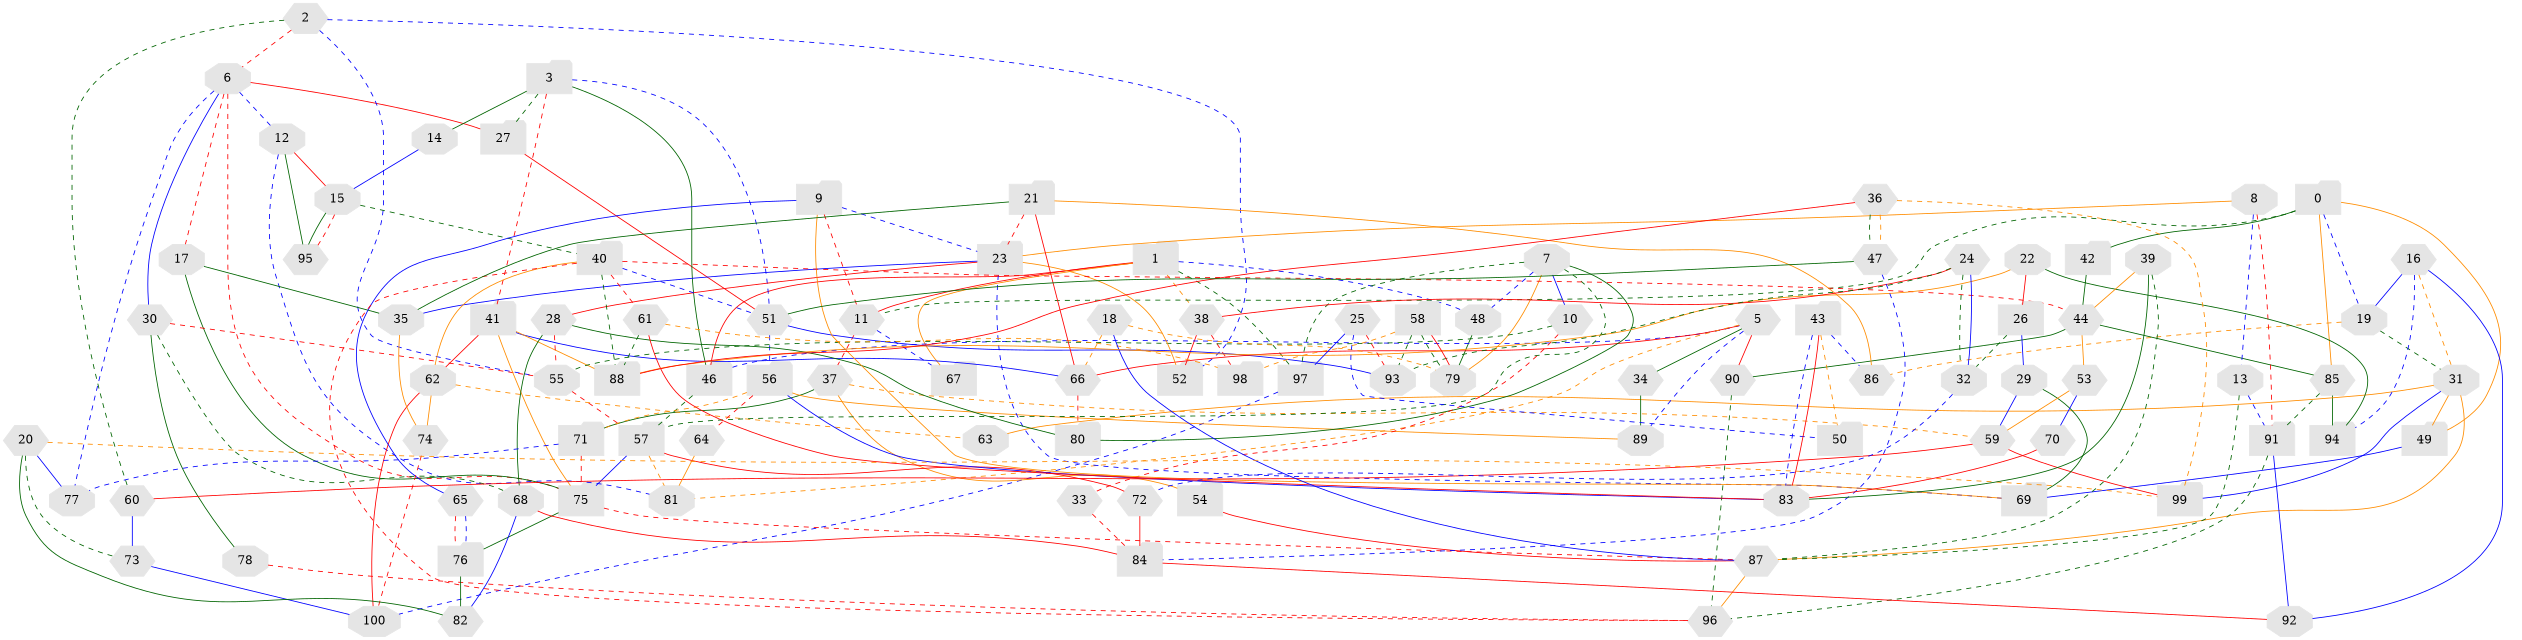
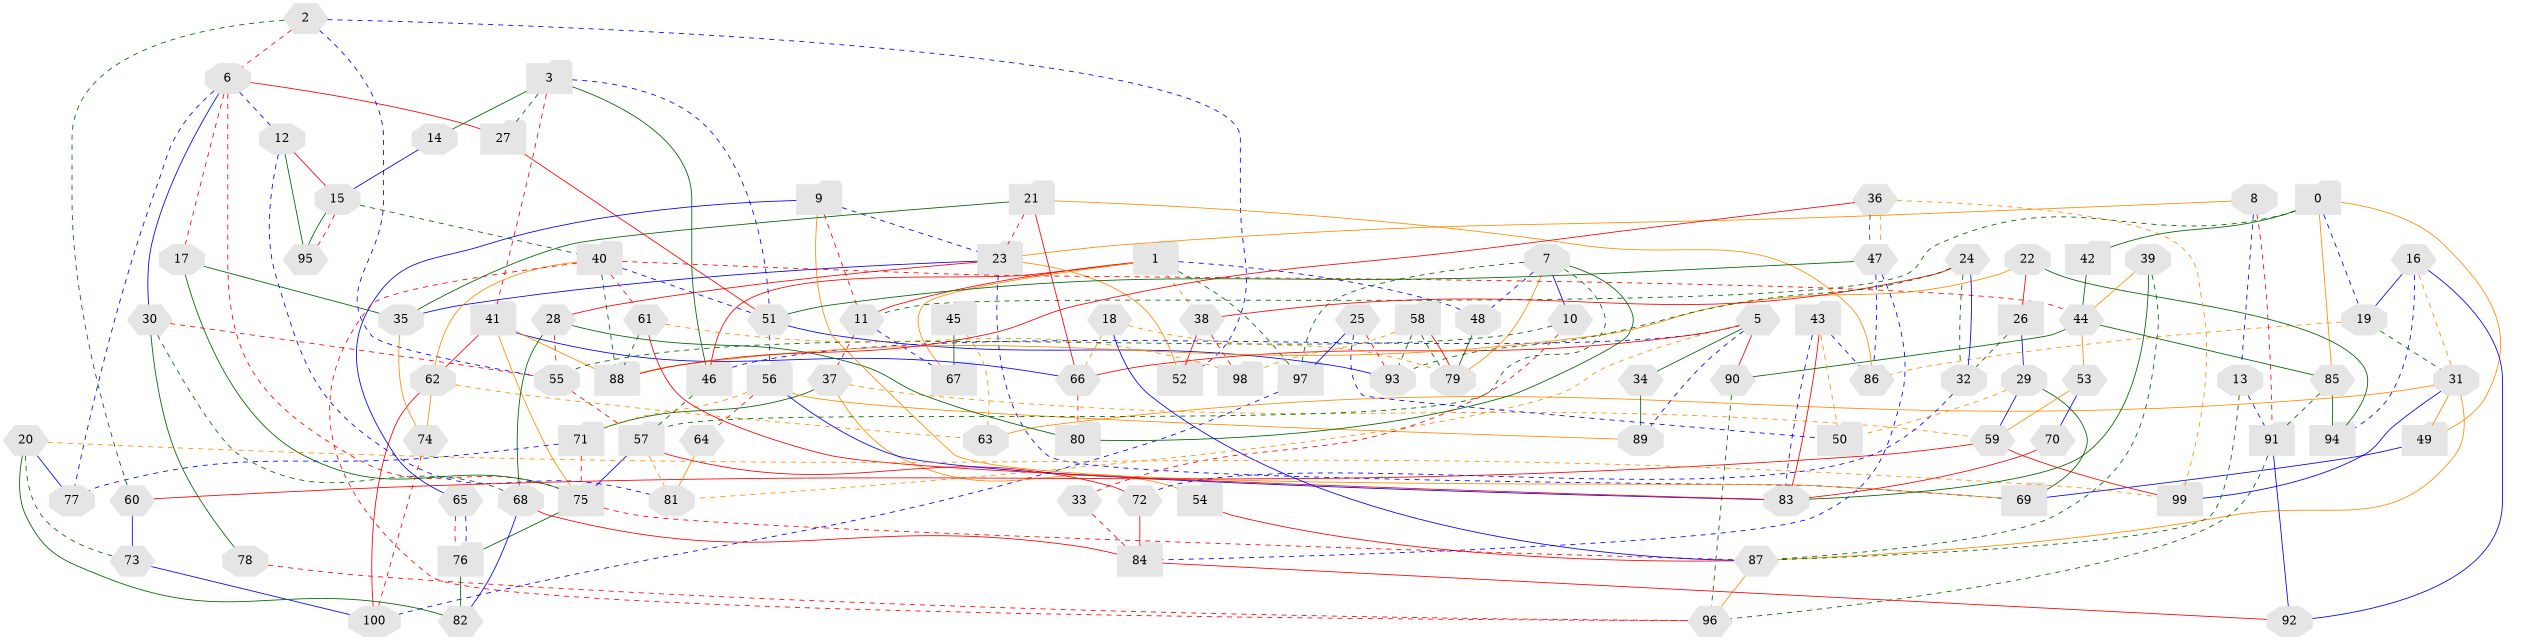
  graph {
    node [color=gray90 shape=hexagon style=filled]
    edge [color=darkgreen style=solid]
    1 [shape=folder]
    11
    38
    46 [shape=folder]
    48 [shape=octagon]
    67 [shape=folder]
    97 [shape=folder]
    37
    52 [shape=folder]
    98 [shape=folder]
    57 [shape=folder]
    79 [shape=octagon]
    100 [shape=octagon]
    6 [shape=octagon]
    2
    55 [shape=octagon]
    60
    27 [shape=folder]
    12 [shape=octagon]
    17 [shape=octagon]
    30
    75 [shape=folder]
    77 [shape=octagon]
    73
    3 [shape=folder]
    14 [shape=octagon]
    41 [shape=folder]
    51
    15 [shape=octagon]
    66
    88 [shape=folder]
    62 [shape=octagon]
    93 [shape=octagon]
    56 [shape=folder]
    n35 [label=0 shape=folder]
    19 [shape=octagon]
    42 [shape=folder]
    49 [shape=folder]
    85
    31 [shape=octagon]
    86
    44
    69 [shape=folder]
    91 [shape=folder]
    94 [shape=folder]
    5
    34
    81 [shape=octagon]
    89 [shape=octagon]
    90
    80 [shape=folder]
    96
    95
    35 [shape=octagon]
    68 [shape=octagon]
    78 [shape=octagon]
    87
    76 [shape=folder]
    7 [shape=octagon]
    10
    33
    72
    8 [shape=octagon]
    13 [shape=octagon]
    23 [shape=folder]
    28
    92 [shape=octagon]
    9 [shape=folder]
    65
    84 [shape=folder]
    59
    54 [shape=folder]
    71 [shape=folder]
    40 [shape=folder]
    61
    16
    99 [shape=folder]
    63 [shape=octagon]
    74
    18
    20
    82
    21 [shape=folder]
    22 [shape=octagon]
    26 [shape=folder]
    32 [shape=octagon]
    29 [shape=octagon]
    24
    25
    50 [shape=folder]
    36
    47
    39 [shape=octagon]
    83 [shape=octagon]
    53
    43 [shape=folder]
    70
+   45 [shape=folder]
    64
    58 [shape=folder]
    1 -- 11 [color=red]
    1 -- 38 [color=darkorange style=dashed]
    1 -- 46 [color=red]
    1 -- 48 [color=blue style=dashed]
    1 -- 67 [color=darkorange]
    1 -- 97 [style=dashed]
    11 -- 67 [color=blue style=dashed]
    11 -- 37 [color=red style=dashed]
    38 -- 52 [color=red]
    38 -- 98 [color=red style=dashed]
    46 -- 57 [style=dashed]
    48 -- 79
    97 -- 100 [color=blue style=dashed]
    37 -- 59 [color=darkorange style=dashed]
    37 -- 54 [color=darkorange]
    37 -- 71
    57 -- 75 [color=blue]
    57 -- 81 [color=darkorange style=dashed]
    57 -- 72 [color=red]
    6 -- 27 [color=red]
    6 -- 12 [color=blue style=dashed]
    6 -- 17 [color=red style=dashed]
    6 -- 30 [color=blue]
    6 -- 75 [color=red style=dashed]
    6 -- 77 [color=blue style=dashed]
    2 -- 52 [color=blue style=dashed]
    2 -- 6 [color=red style=dashed]
    2 -- 55 [color=blue style=dashed]
    2 -- 60 [style=dashed]
    55 -- 57 [color=red style=dashed]
    60 -- 73 [color=blue]
    27 -- 51 [color=red]
    12 -- 15 [color=red]
    12 -- 81 [color=blue style=dashed]
    12 -- 95
    17 -- 75
    17 -- 35
    30 -- 55 [color=red style=dashed]
    30 -- 68 [style=dashed]
    30 -- 78
    75 -- 87 [color=red style=dashed]
    75 -- 76
    73 -- 100 [color=blue]
    3 -- 46
    3 -- 27 [style=dashed]
    3 -- 14
    3 -- 41 [color=red style=dashed]
    3 -- 51 [color=blue style=dashed]
    14 -- 15 [color=blue]
    41 -- 75 [color=darkorange]
    41 -- 66 [color=blue]
    41 -- 88 [color=darkorange]
    41 -- 62 [color=red]
    51 -- 93 [color=blue]
    51 -- 56 [color=blue style=dashed]
    15 -- 95
    15 -- 95 [color=red style=dashed]
    15 -- 40 [style=dashed]
    66 -- 80 [color=red style=dashed]
    62 -- 100 [color=red]
    62 -- 63 [color=darkorange style=dashed]
    62 -- 74 [color=darkorange]
    56 -- 89 [color=darkorange]
    56 -- 71 [color=darkorange style=dashed]
    56 -- 83 [color=blue]
    56 -- 64 [color=red style=dashed]
    n35 -- 11 [style=dashed]
    n35 -- 19 [color=blue style=dashed]
    n35 -- 42
    n35 -- 49 [color=darkorange]
    n35 -- 85 [color=darkorange]
    19 -- 31 [style=dashed]
    19 -- 86 [color=darkorange style=dashed]
    42 -- 44
    49 -- 69 [color=blue]
    85 -- 91 [style=dashed]
    85 -- 94
    31 -- 49 [color=darkorange]
    31 -- 87 [color=darkorange]
    31 -- 99 [color=blue]
    31 -- 63 [color=darkorange]
    44 -- 85
    44 -- 90
    44 -- 53 [color=darkorange]
    91 -- 96 [style=dashed]
    91 -- 92 [color=blue]
    5 -- 46 [color=blue style=dashed]
    5 -- 66 [color=red]
    5 -- 34
    5 -- 81 [color=darkorange style=dashed]
    5 -- 89 [color=blue style=dashed]
    5 -- 90 [color=red]
    34 -- 89
    90 -- 96 [style=dashed]
    35 -- 74 [color=darkorange]
    68 -- 84 [color=red]
    68 -- 82 [color=blue]
    78 -- 96 [color=red style=dashed]
    87 -- 96 [color=darkorange]
    76 -- 82
    7 -- 48 [color=blue style=dashed]
    7 -- 97 [style=dashed]
    7 -- 57 [style=dashed]
    7 -- 79 [color=darkorange]
    7 -- 80
    7 -- 10 [color=blue]
    10 -- 55 [style=dashed]
    10 -- 33 [color=red style=dashed]
    33 -- 84 [color=red style=dashed]
    72 -- 84 [color=red]
    8 -- 91 [color=red style=dashed]
    8 -- 13 [color=blue style=dashed]
    8 -- 23 [color=darkorange]
    13 -- 91 [color=blue style=dashed]
    13 -- 87 [style=dashed]
    23 -- 52 [color=darkorange]
    23 -- 69 [color=blue style=dashed]
    23 -- 35 [color=blue]
    23 -- 28 [color=red]
    28 -- 55 [color=red style=dashed]
    28 -- 80
    28 -- 68
    9 -- 11 [color=red style=dashed]
    9 -- 69 [color=darkorange]
    9 -- 23 [color=blue style=dashed]
    9 -- 65 [color=blue]
    65 -- 76 [color=red style=dashed]
    65 -- 76 [color=blue style=dashed]
    84 -- 92 [color=red]
    59 -- 60 [color=red]
    59 -- 99 [color=red]
    54 -- 87 [color=red]
    71 -- 75 [color=red style=dashed]
    71 -- 77 [color=blue style=dashed]
    40 -- 51 [color=blue style=dashed]
    40 -- 88 [style=dashed]
    40 -- 62 [color=darkorange]
    40 -- 44 [color=red style=dashed]
    40 -- 96 [color=red style=dashed]
    40 -- 61 [color=red style=dashed]
    61 -- 98 [color=darkorange style=dashed]
    61 -- 88 [style=dashed]
    61 -- 83 [color=red]
    16 -- 19 [color=blue]
    16 -- 31 [color=darkorange style=dashed]
    16 -- 94 [color=blue style=dashed]
    16 -- 92 [color=blue]
    74 -- 100 [color=red style=dashed]
    18 -- 79 [color=darkorange style=dashed]
    18 -- 66 [color=darkorange style=dashed]
    18 -- 87 [color=blue]
    20 -- 77 [color=blue]
    20 -- 73 [style=dashed]
    20 -- 99 [color=darkorange style=dashed]
    20 -- 82
    21 -- 66 [color=red]
    21 -- 86 [color=darkorange]
    21 -- 35
    21 -- 23 [color=red style=dashed]
    22 -- 88 [color=darkorange]
    22 -- 94
    22 -- 26 [color=red]
    26 -- 32 [style=dashed]
    26 -- 29 [color=blue]
    32 -- 72 [color=blue style=dashed]
    29 -- 69
    29 -- 59 [color=blue]
+   29 -- 50 [color=darkorange style=dashed]
    24 -- 38 [color=red]
    24 -- 93 [style=dashed]
    24 -- 32 [style=dashed]
    24 -- 32 [color=blue]
    25 -- 97 [color=blue]
    25 -- 93 [color=red style=dashed]
    25 -- 50 [color=blue style=dashed]
    36 -- 88 [color=red]
    36 -- 99 [color=darkorange style=dashed]
    36 -- 47 [style=dashed]
    36 -- 47 [color=darkorange style=dashed]
    47 -- 51
+   47 -- 86 [color=blue style=dashed]
    47 -- 84 [color=blue style=dashed]
    39 -- 44 [color=darkorange]
    39 -- 87 [style=dashed]
    39 -- 83
    53 -- 59 [color=darkorange]
    53 -- 70 [color=blue]
    43 -- 86 [color=blue style=dashed]
    43 -- 50 [color=darkorange style=dashed]
    43 -- 83 [color=blue style=dashed]
    43 -- 83 [color=red]
    70 -- 83 [color=red]
+   45 -- 67
+   45 -- 63 [color=darkorange style=dashed]
    64 -- 81 [color=darkorange]
    58 -- 98 [color=darkorange style=dashed]
    58 -- 79 [style=dashed]
    58 -- 79 [color=red]
    58 -- 93 [style=dashed]
  }
